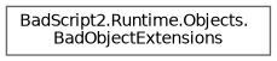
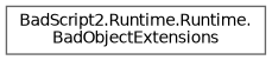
  digraph {
    rankdir=TB
-   n1 [color=grey40 fillcolor=white fontname=Helvetica fontsize=10 height=0.2 label="BadScript2.Runtime.Objects.\lBadObjectExtensions" shape=box style=filled width=0.4]
+   n1 [color=grey40 fillcolor=white fontname=Helvetica fontsize=10 height=0.2 label="BadScript2.Runtime.Runtime.\lBadObjectExtensions" shape=box style=filled width=0.4]
  }
